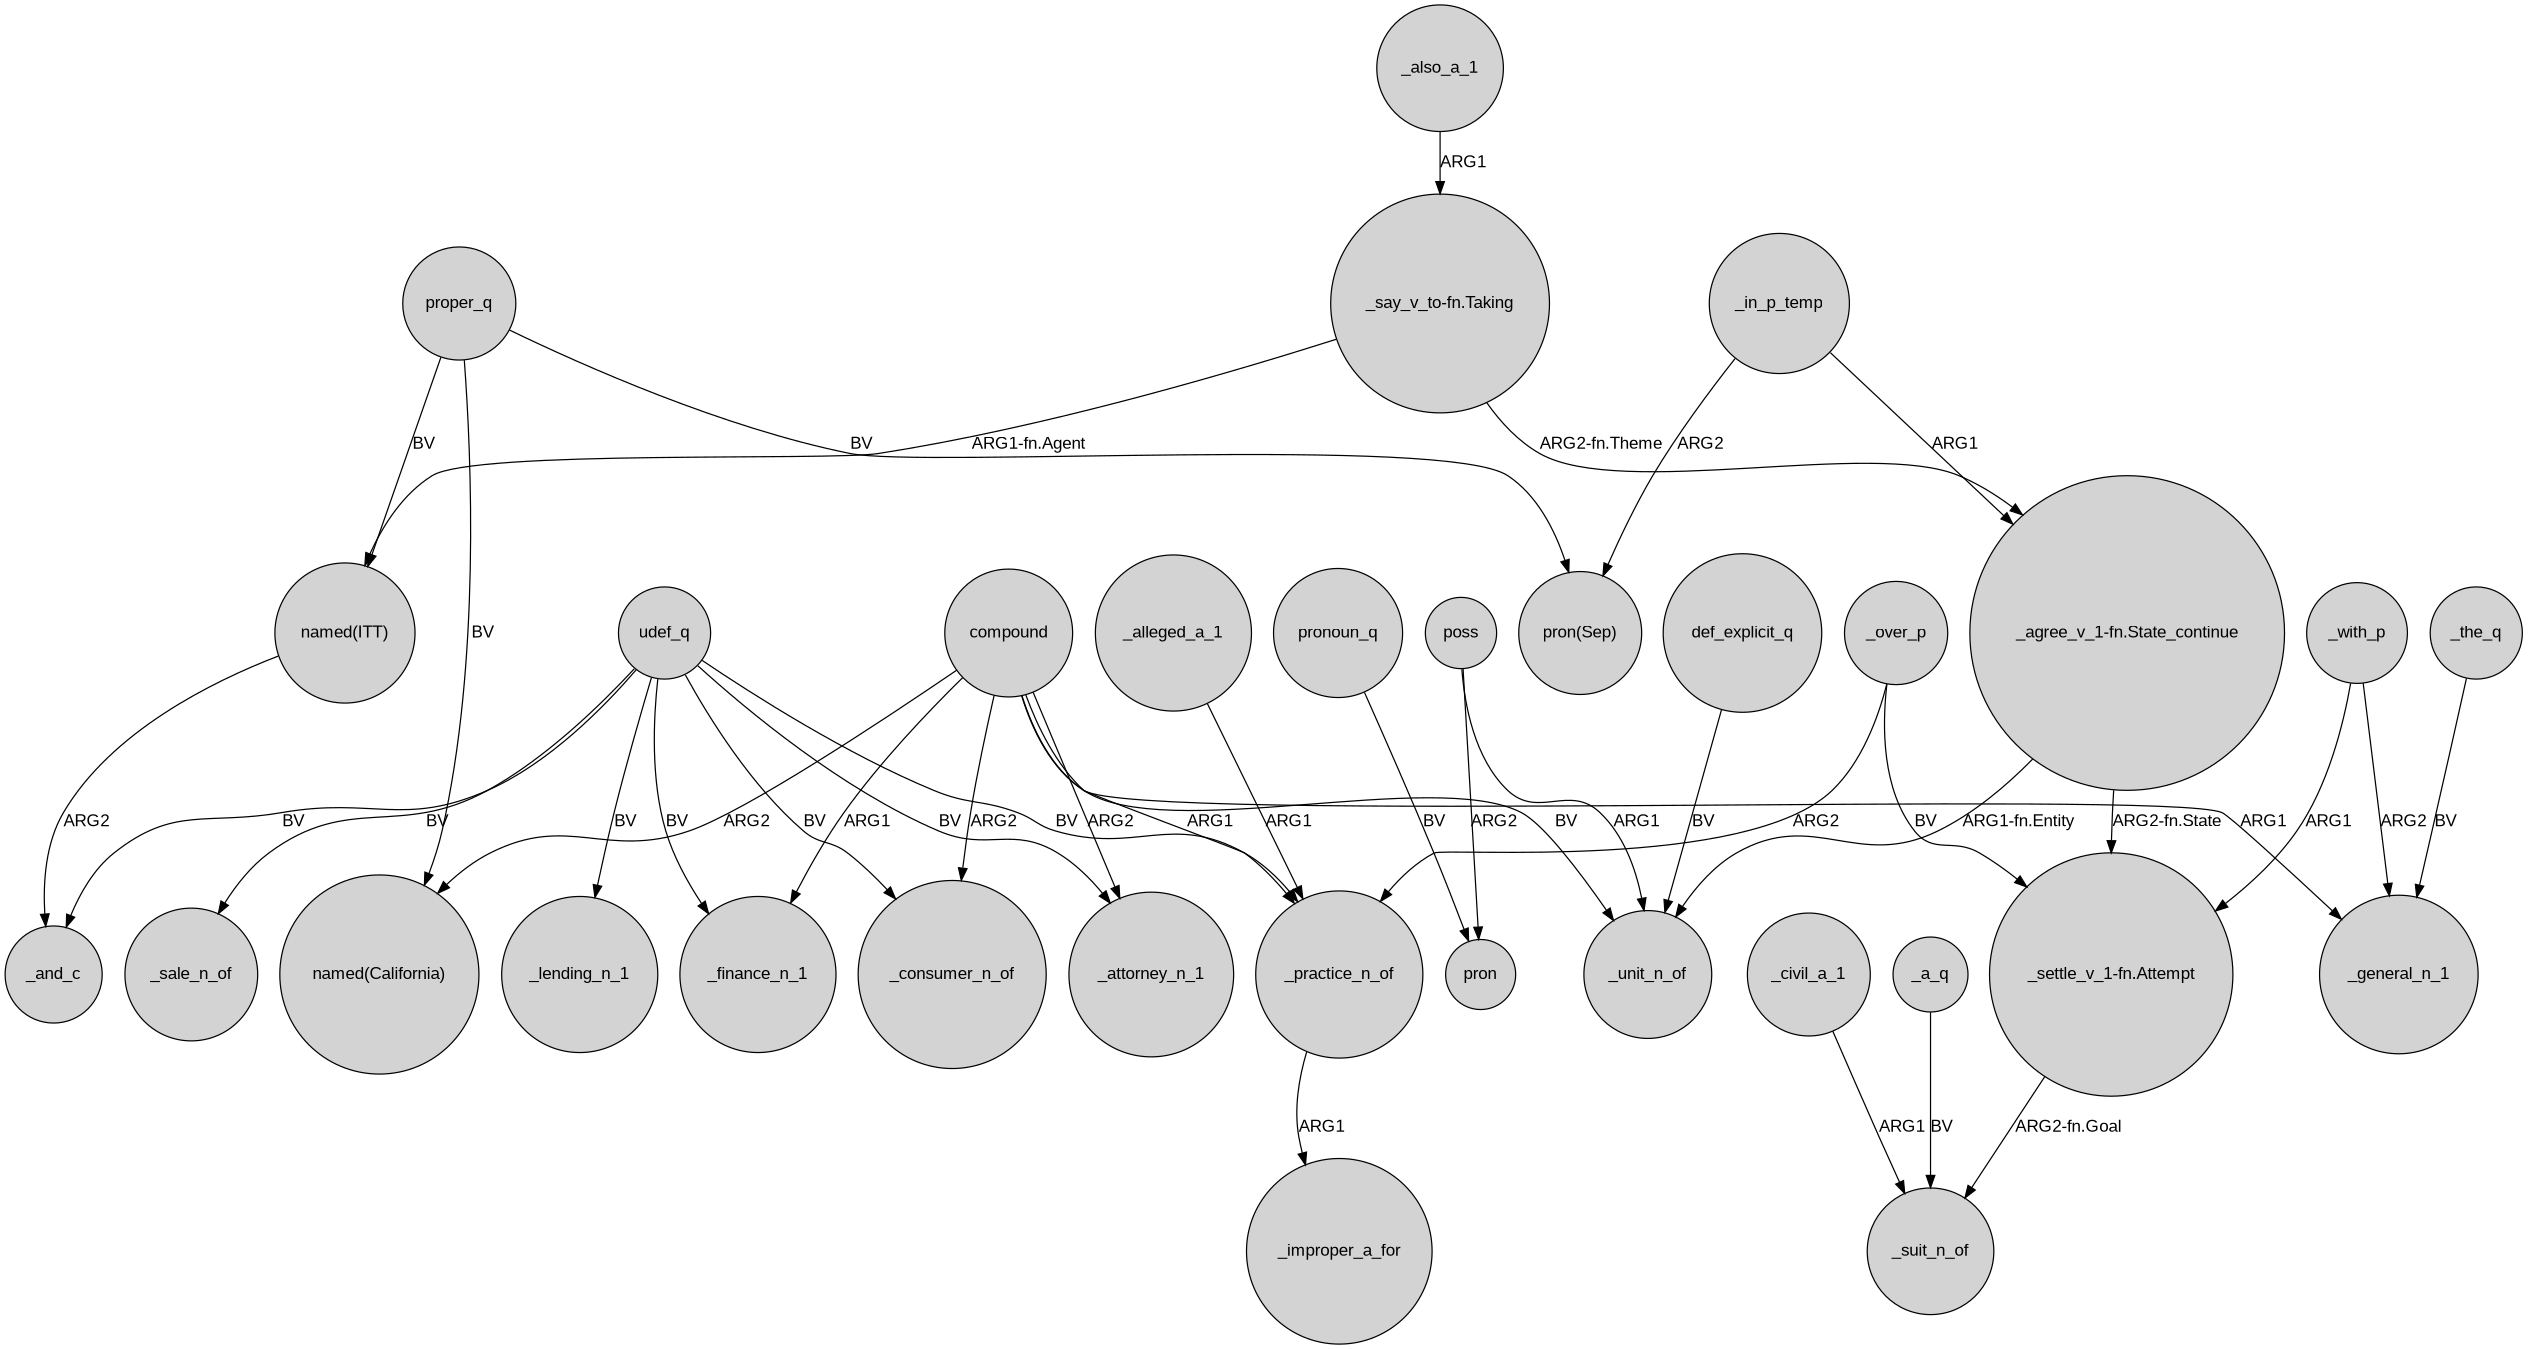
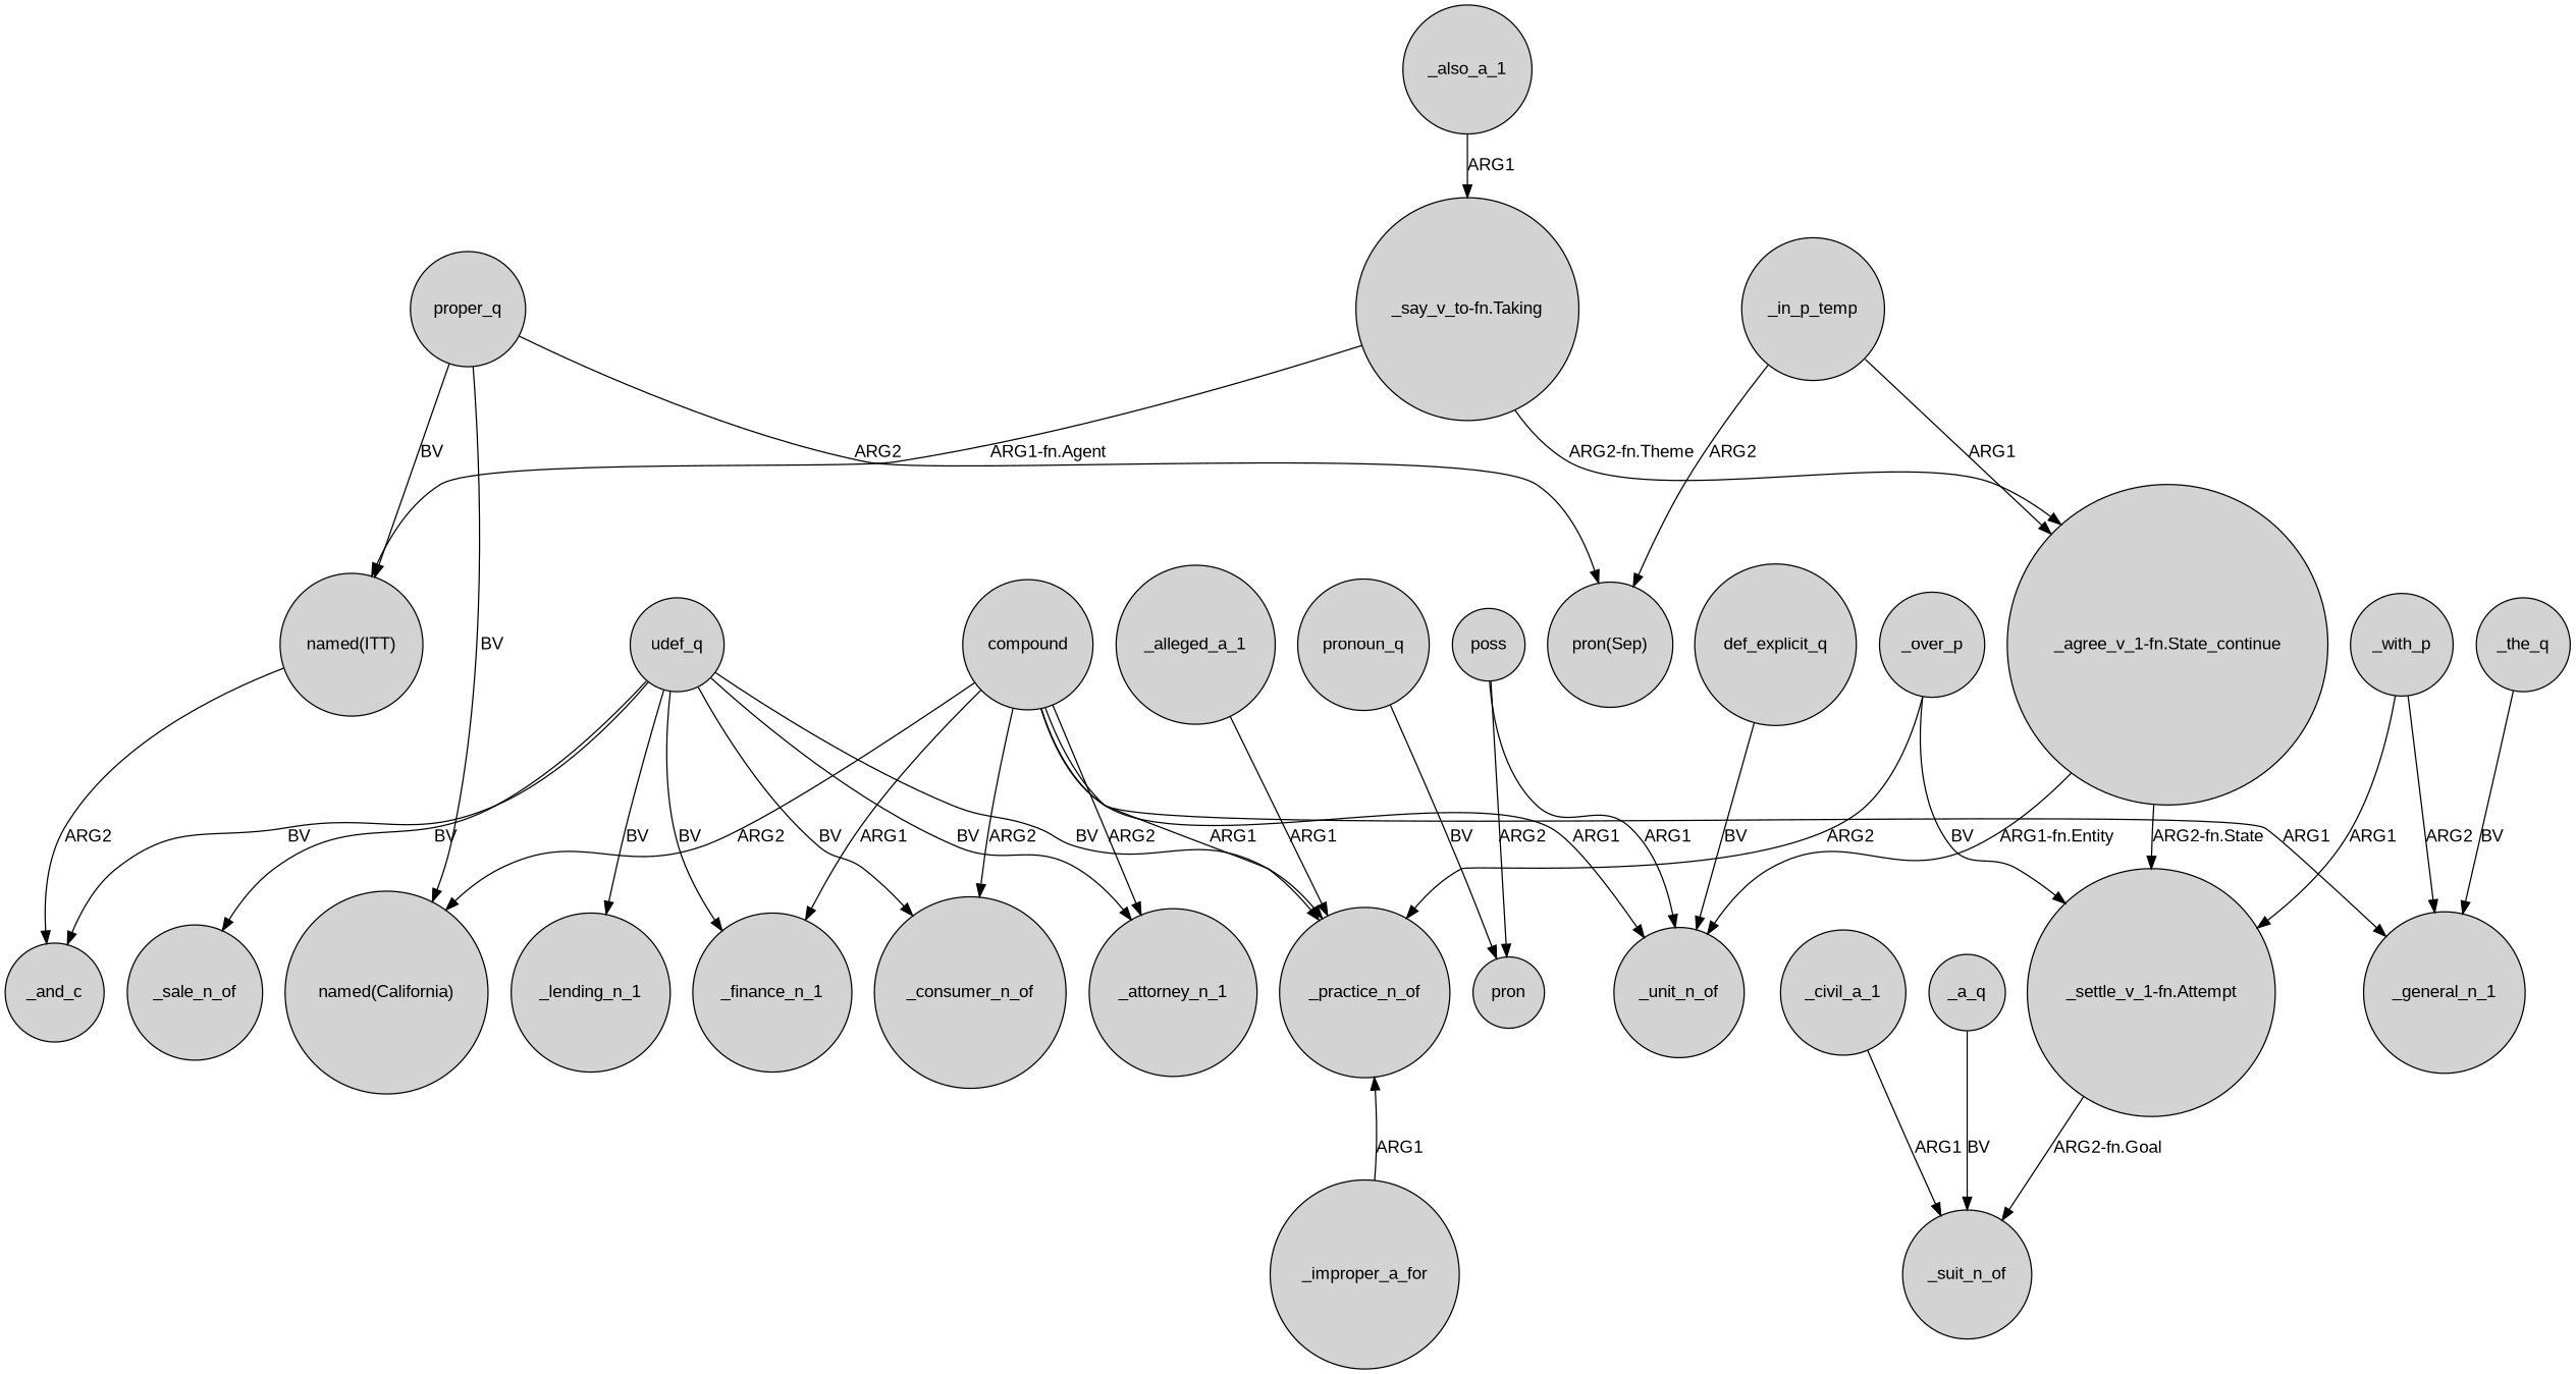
  digraph {
    fontname="Liberation Sans"
    node [fontname="Liberation Sans" shape=circle style=filled]
    edge [fontname="Liberation Sans"]
    udef_q
    _finance_n_1
    _practice_n_of
    _sale_n_of
    _and_c
    _consumer_n_of
    _attorney_n_1
    _lending_n_1
    _over_p
    "_settle_v_1-fn.Attempt"
    _suit_n_of
    "_say_v_to-fn.Taking"
    "_agree_v_1-fn.State_continue"
    "named(ITT)"
    _unit_n_of
    _alleged_a_1
    _the_q
    _general_n_1
    compound
    "named(California)"
    _civil_a_1
    _in_p_temp
    n23 [label="pron(Sep)"]
    proper_q
    pronoun_q
    pron
    _improper_a_for
    poss
    def_explicit_q
    _also_a_1
    _with_p
    _a_q
    udef_q -> _finance_n_1 [label=BV]
    udef_q -> _practice_n_of [label=BV]
    udef_q -> _sale_n_of [label=BV]
    udef_q -> _and_c [label=BV]
    udef_q -> _consumer_n_of [label=BV]
    udef_q -> _attorney_n_1 [label=BV]
    udef_q -> _lending_n_1 [label=BV]
    _over_p -> _practice_n_of [label=ARG2]
    _over_p -> "_settle_v_1-fn.Attempt" [label=BV]
    "_settle_v_1-fn.Attempt" -> _suit_n_of [label="ARG2-fn.Goal"]
    "_say_v_to-fn.Taking" -> "_agree_v_1-fn.State_continue" [label="ARG2-fn.Theme"]
    "_say_v_to-fn.Taking" -> "named(ITT)" [label="ARG1-fn.Agent"]
    "_agree_v_1-fn.State_continue" -> "_settle_v_1-fn.Attempt" [label="ARG2-fn.State"]
    "_agree_v_1-fn.State_continue" -> _unit_n_of [label="ARG1-fn.Entity"]
    "named(ITT)" -> _and_c [label=ARG2]
    _alleged_a_1 -> _practice_n_of [label=ARG1]
    _the_q -> _general_n_1 [label=BV]
    compound -> _finance_n_1 [label=ARG1]
    compound -> _practice_n_of [label=ARG1]
    compound -> _consumer_n_of [label=ARG2]
    compound -> _attorney_n_1 [label=ARG2]
-   compound -> _unit_n_of [label=BV]
+   compound -> _unit_n_of [label=ARG1]
    compound -> _general_n_1 [label=ARG1]
    compound -> "named(California)" [label=ARG2]
    _civil_a_1 -> _suit_n_of [label=ARG1]
    _in_p_temp -> "_agree_v_1-fn.State_continue" [label=ARG1]
    _in_p_temp -> n23 [label=ARG2]
    proper_q -> "named(ITT)" [label=BV]
    proper_q -> "named(California)" [label=BV]
-   proper_q -> n23 [label=BV]
+   proper_q -> n23 [label=ARG2]
    pronoun_q -> pron [label=BV]
-   _practice_n_of -> _improper_a_for [label=ARG1]
+   _improper_a_for -> _practice_n_of [label=ARG1]
    poss -> _unit_n_of [label=ARG1]
    poss -> pron [label=ARG2]
    def_explicit_q -> _unit_n_of [label=BV]
    _also_a_1 -> "_say_v_to-fn.Taking" [label=ARG1]
    _with_p -> "_settle_v_1-fn.Attempt" [label=ARG1]
    _with_p -> _general_n_1 [label=ARG2]
    _a_q -> _suit_n_of [label=BV]
  }
